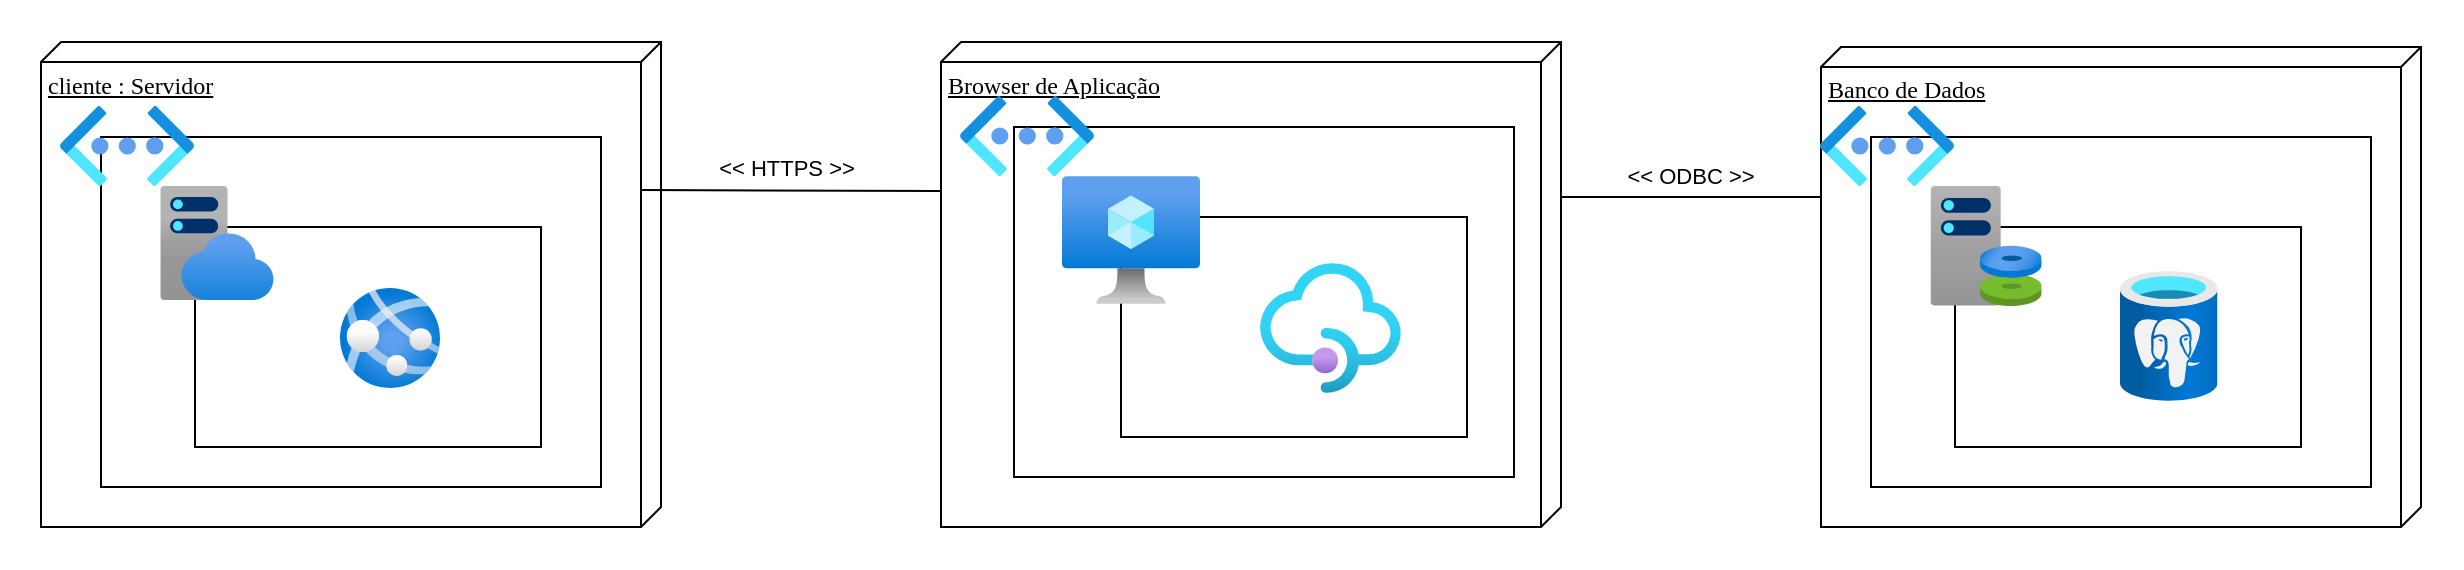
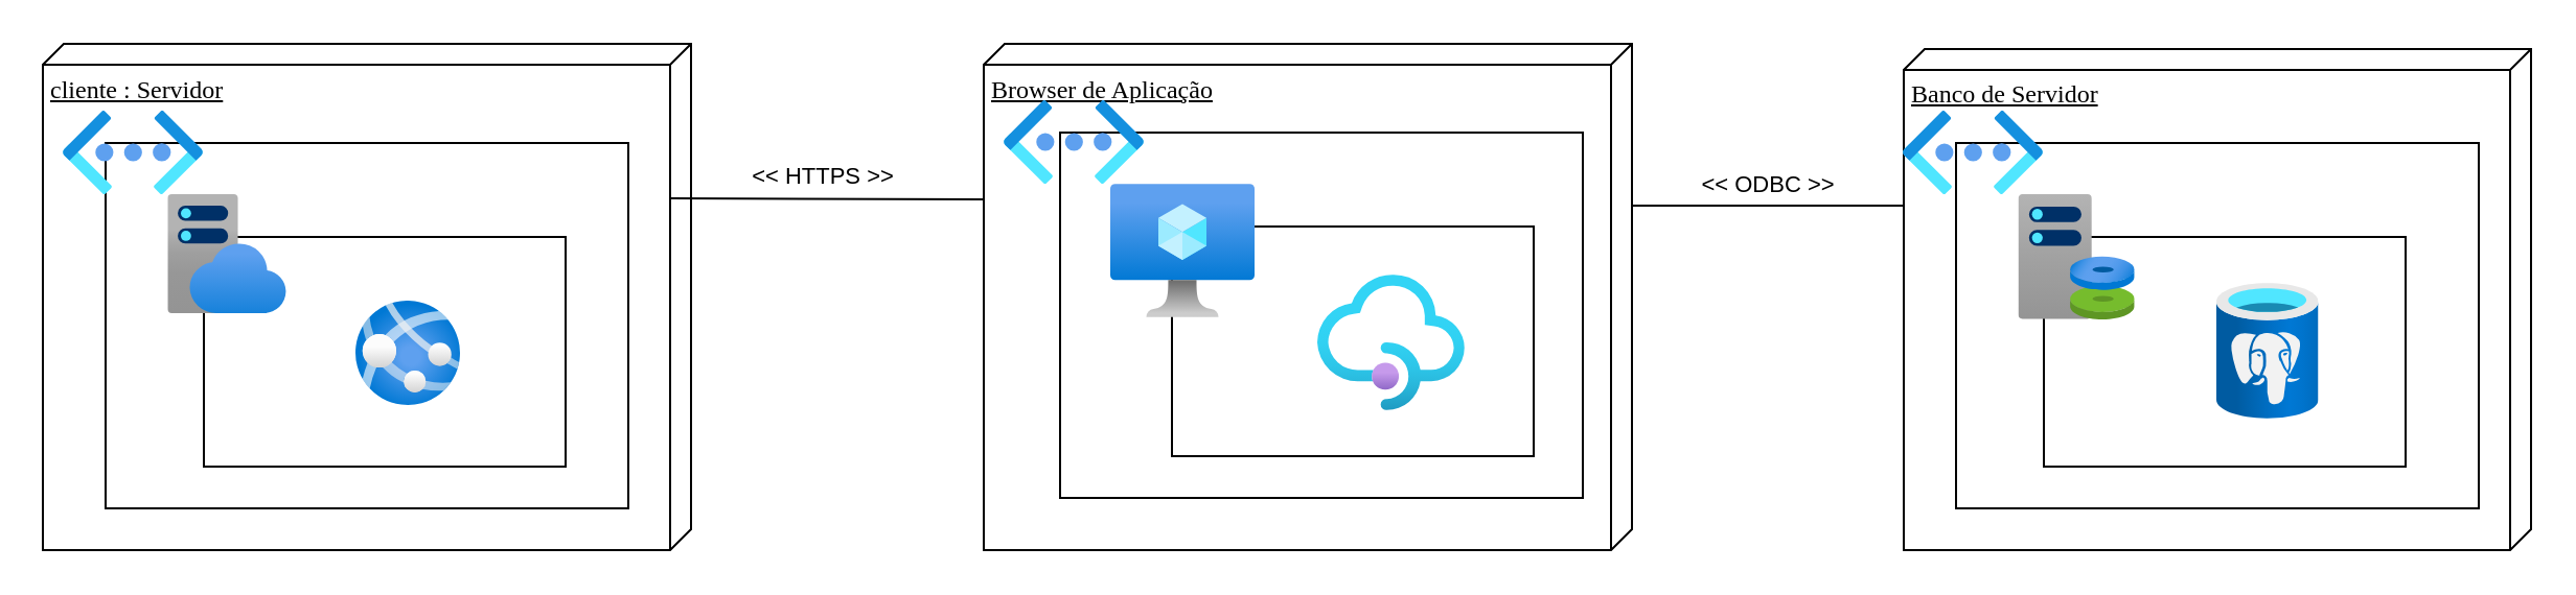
  <mxCell id="0" />
  <mxCell id="1" parent="0" />
  <mxCell id="2" value="cliente : Servidor" style="verticalAlign=top;align=left;spacingTop=8;spacingLeft=2;spacingRight=12;shape=cube;size=10;direction=south;fontStyle=4;html=1;rounded=0;shadow=0;comic=0;labelBackgroundColor=none;strokeWidth=1;fontFamily=Verdana;fontSize=12" parent="1" vertex="1"><mxGeometry x="20" y="20.5" width="310" height="242.5" as="geometry" /></mxCell>
  <mxCell id="3" value="" style="rounded=0;whiteSpace=wrap;html=1;" vertex="1" parent="1"><mxGeometry x="50" y="68" width="250" height="175" as="geometry" /></mxCell>
  <mxCell id="4" value="Browser de Aplicação" style="verticalAlign=top;align=left;spacingTop=8;spacingLeft=2;spacingRight=12;shape=cube;size=10;direction=south;fontStyle=4;html=1;rounded=0;shadow=0;comic=0;labelBackgroundColor=none;strokeWidth=1;fontFamily=Verdana;fontSize=12" parent="1" vertex="1"><mxGeometry x="470" y="20.5" width="310" height="242.5" as="geometry" /></mxCell>
- <mxCell id="5" value="Banco de Dados" style="verticalAlign=top;align=left;spacingTop=8;spacingLeft=2;spacingRight=12;shape=cube;size=10;direction=south;fontStyle=4;html=1;rounded=0;shadow=0;comic=0;labelBackgroundColor=none;strokeWidth=1;fontFamily=Verdana;fontSize=12" parent="1" vertex="1"><mxGeometry x="910" y="23" width="300" height="240" as="geometry" /></mxCell>
+ <mxCell id="5" value="Banco de Servidor" style="verticalAlign=top;align=left;spacingTop=8;spacingLeft=2;spacingRight=12;shape=cube;size=10;direction=south;fontStyle=4;html=1;rounded=0;shadow=0;comic=0;labelBackgroundColor=none;strokeWidth=1;fontFamily=Verdana;fontSize=12" parent="1" vertex="1"><mxGeometry x="910" y="23" width="300" height="240" as="geometry" /></mxCell>
  <mxCell id="6" value="" style="image;aspect=fixed;html=1;points=[];align=center;fontSize=12;image=img/lib/azure2/networking/Virtual_Networks_Classic.svg;" vertex="1" parent="1"><mxGeometry x="30" y="53" width="67" height="40" as="geometry" /></mxCell>
  <mxCell id="7" value="" style="rounded=0;whiteSpace=wrap;html=1;" vertex="1" parent="1"><mxGeometry x="97" y="113" width="173" height="110" as="geometry" /></mxCell>
  <mxCell id="8" value="" style="image;aspect=fixed;html=1;points=[];align=center;fontSize=12;image=img/lib/azure2/app_services/App_Service_Plans.svg;" vertex="1" parent="1"><mxGeometry x="80" y="93" width="57" height="57" as="geometry" /></mxCell>
  <mxCell id="9" value="" style="image;aspect=fixed;html=1;points=[];align=center;fontSize=12;image=img/lib/azure2/app_services/App_Services.svg;" vertex="1" parent="1"><mxGeometry x="170" y="144" width="50" height="50" as="geometry" /></mxCell>
  <mxCell id="10" value="" style="rounded=0;whiteSpace=wrap;html=1;" vertex="1" parent="1"><mxGeometry x="506.5" y="63" width="250" height="175" as="geometry" /></mxCell>
  <mxCell id="11" value="" style="image;aspect=fixed;html=1;points=[];align=center;fontSize=12;image=img/lib/azure2/networking/Virtual_Networks_Classic.svg;" vertex="1" parent="1"><mxGeometry x="480" y="48" width="67" height="40" as="geometry" /></mxCell>
  <mxCell id="12" value="" style="rounded=0;whiteSpace=wrap;html=1;" vertex="1" parent="1"><mxGeometry x="560" y="108" width="173" height="110" as="geometry" /></mxCell>
  <mxCell id="13" value="" style="image;aspect=fixed;html=1;points=[];align=center;fontSize=12;image=img/lib/azure2/compute/Virtual_Machine.svg;" vertex="1" parent="1"><mxGeometry x="531" y="88" width="69" height="64" as="geometry" /></mxCell>
  <mxCell id="14" value="" style="image;aspect=fixed;html=1;points=[];align=center;fontSize=12;image=img/lib/azure2/app_services/API_Management_Services.svg;" vertex="1" parent="1"><mxGeometry x="630" y="131.5" width="70.43" height="65" as="geometry" /></mxCell>
  <mxCell id="15" value="" style="rounded=0;whiteSpace=wrap;html=1;" vertex="1" parent="1"><mxGeometry x="935" y="68" width="250" height="175" as="geometry" /></mxCell>
  <mxCell id="16" value="" style="image;aspect=fixed;html=1;points=[];align=center;fontSize=12;image=img/lib/azure2/networking/Virtual_Networks_Classic.svg;" vertex="1" parent="1"><mxGeometry x="910" y="53" width="67" height="40" as="geometry" /></mxCell>
  <mxCell id="17" value="" style="rounded=0;whiteSpace=wrap;html=1;" vertex="1" parent="1"><mxGeometry x="977" y="113" width="173" height="110" as="geometry" /></mxCell>
  <mxCell id="18" value="" style="image;aspect=fixed;html=1;points=[];align=center;fontSize=12;image=img/lib/azure2/azure_stack/Capacity.svg;" vertex="1" parent="1"><mxGeometry x="965.25" y="93" width="55.59" height="60" as="geometry" /></mxCell>
  <mxCell id="19" value="" style="image;aspect=fixed;html=1;points=[];align=center;fontSize=12;image=img/lib/azure2/databases/Azure_Database_PostgreSQL_Server.svg;" vertex="1" parent="1"><mxGeometry x="1060" y="135.5" width="48.75" height="65" as="geometry" /></mxCell>
  <mxCell id="20" value="" style="endArrow=none;html=1;rounded=0;" edge="1" parent="1"><mxGeometry width="50" height="50" relative="1" as="geometry"><mxPoint x="320" y="94.5" as="sourcePoint" /><mxPoint x="470" y="95" as="targetPoint" /></mxGeometry></mxCell>
  <mxCell id="21" value="&amp;lt;&amp;lt; HTTPS &amp;gt;&amp;gt;" style="edgeLabel;html=1;align=center;verticalAlign=middle;resizable=0;points=[];" vertex="1" connectable="0" parent="20"><mxGeometry x="-0.138" y="-2" relative="1" as="geometry"><mxPoint x="8" y="-13" as="offset" /></mxGeometry></mxCell>
  <mxCell id="22" value="" style="endArrow=none;html=1;rounded=0;" edge="1" parent="1"><mxGeometry width="50" height="50" relative="1" as="geometry"><mxPoint x="780" y="98" as="sourcePoint" /><mxPoint x="910" y="98" as="targetPoint" /></mxGeometry></mxCell>
  <mxCell id="23" value="&amp;lt;&amp;lt; ODBC &amp;gt;&amp;gt;" style="edgeLabel;html=1;align=center;verticalAlign=middle;resizable=0;points=[];" vertex="1" connectable="0" parent="22"><mxGeometry x="-0.138" y="-2" relative="1" as="geometry"><mxPoint x="8" y="-13" as="offset" /></mxGeometry></mxCell>
